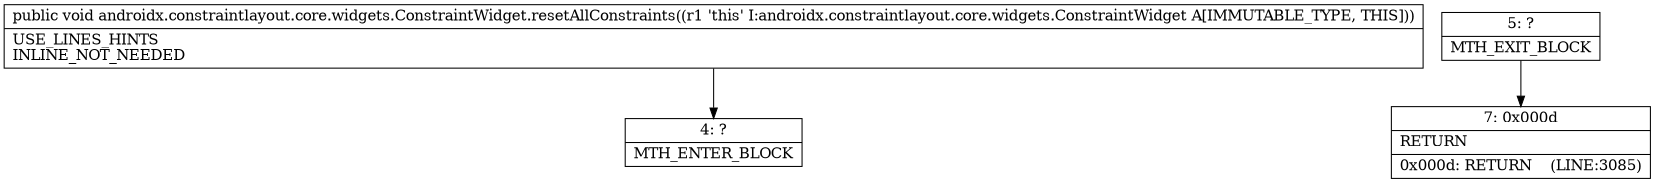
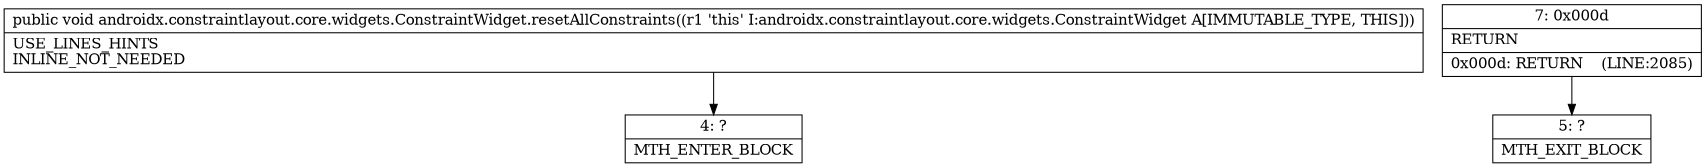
  digraph {
    node [shape=record]
    n1 [label="{4\:\ ?|MTH_ENTER_BLOCK\l}"]
-   n2 [label="{7\:\ 0x000d|RETURN\l|0x000d: RETURN    (LINE:3085)\l}"]
+   n2 [label="{7\:\ 0x000d|RETURN\l|0x000d: RETURN    (LINE:2085)\l}"]
    n3 [label="{5\:\ ?|MTH_EXIT_BLOCK\l}"]
    n4 [label="{public void androidx.constraintlayout.core.widgets.ConstraintWidget.resetAllConstraints((r1 'this' I:androidx.constraintlayout.core.widgets.ConstraintWidget A[IMMUTABLE_TYPE, THIS]))  | USE_LINES_HINTS\lINLINE_NOT_NEEDED\l}"]
-   n3 -> n2
+   n2 -> n3
    n4 -> n1
  }
